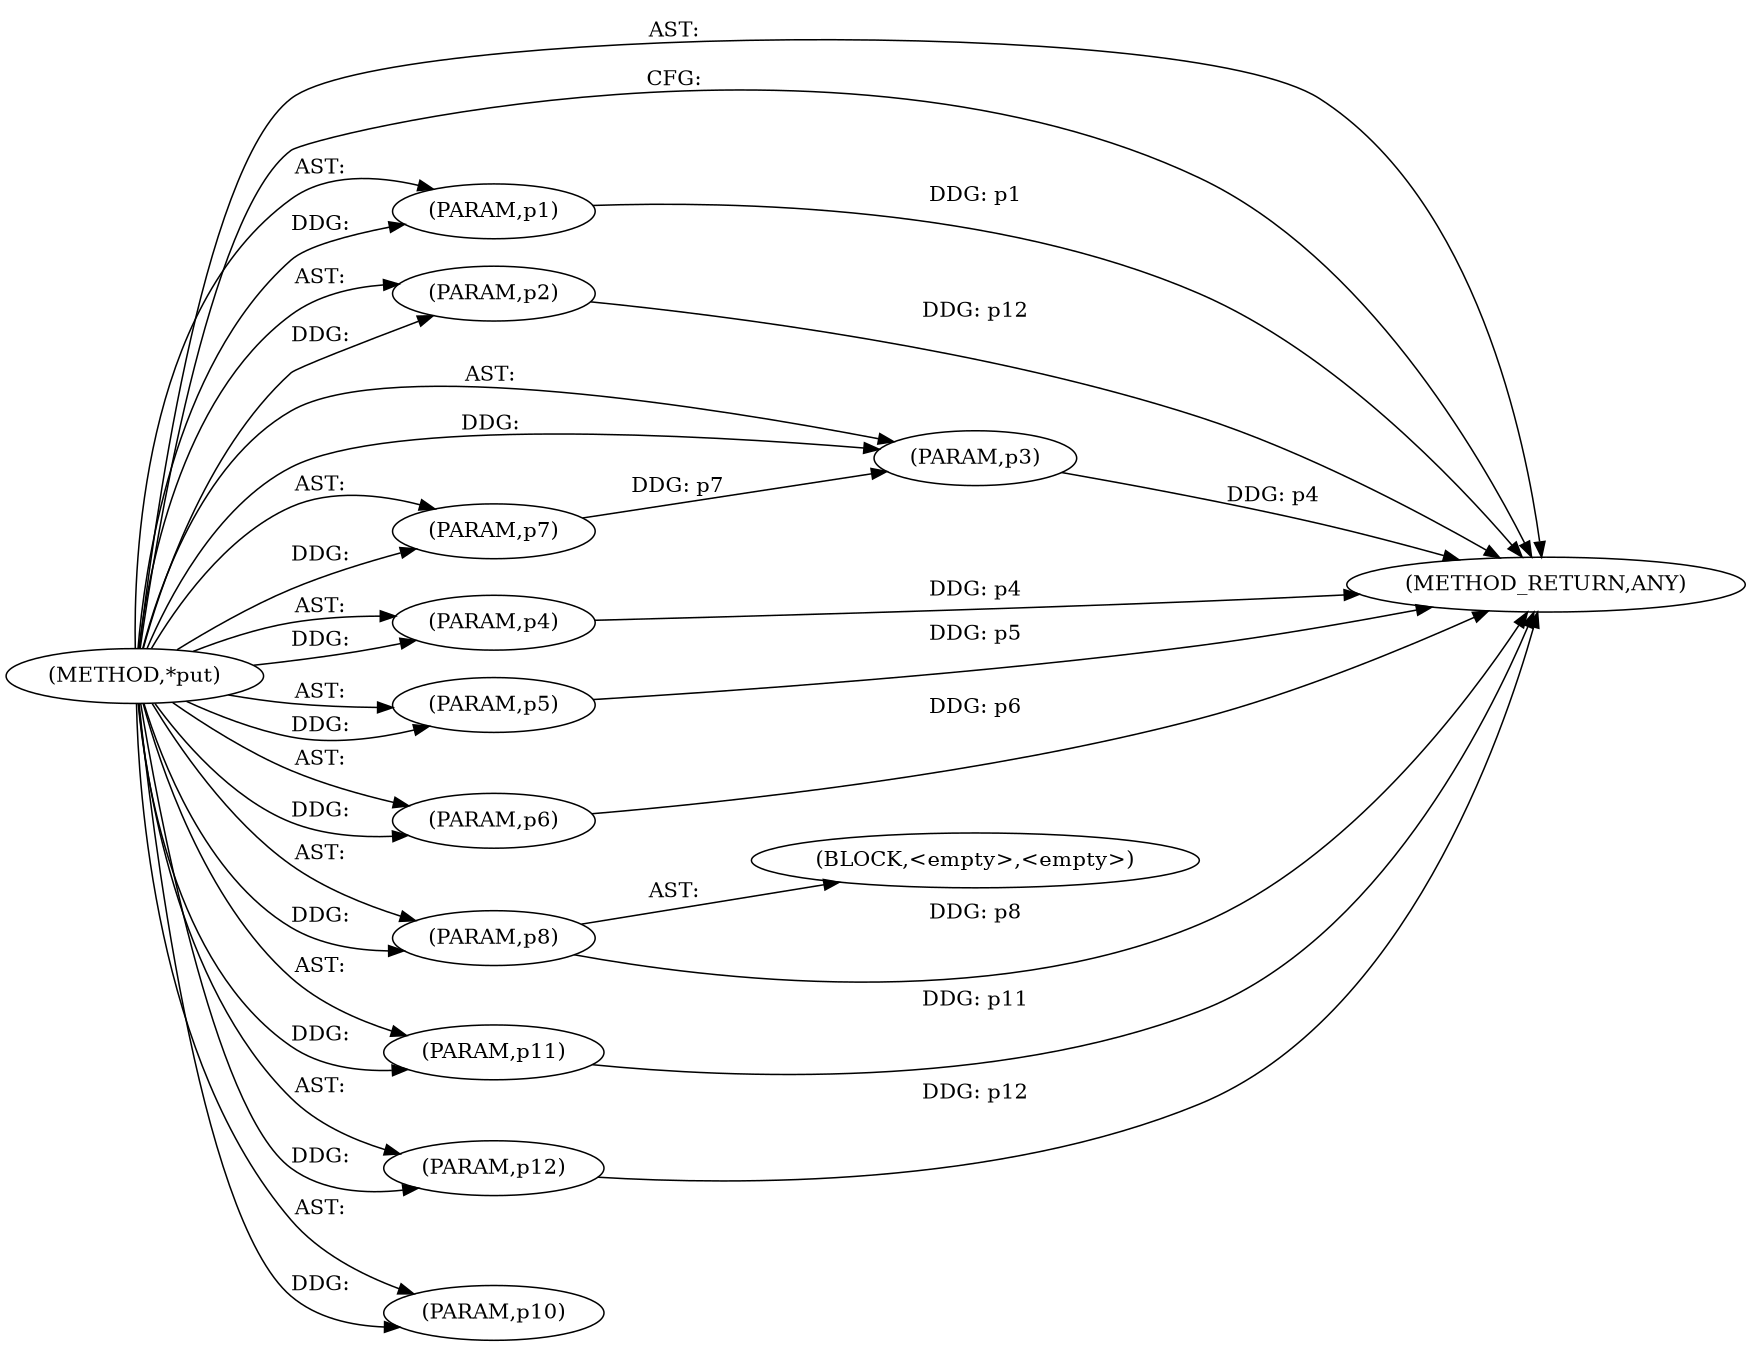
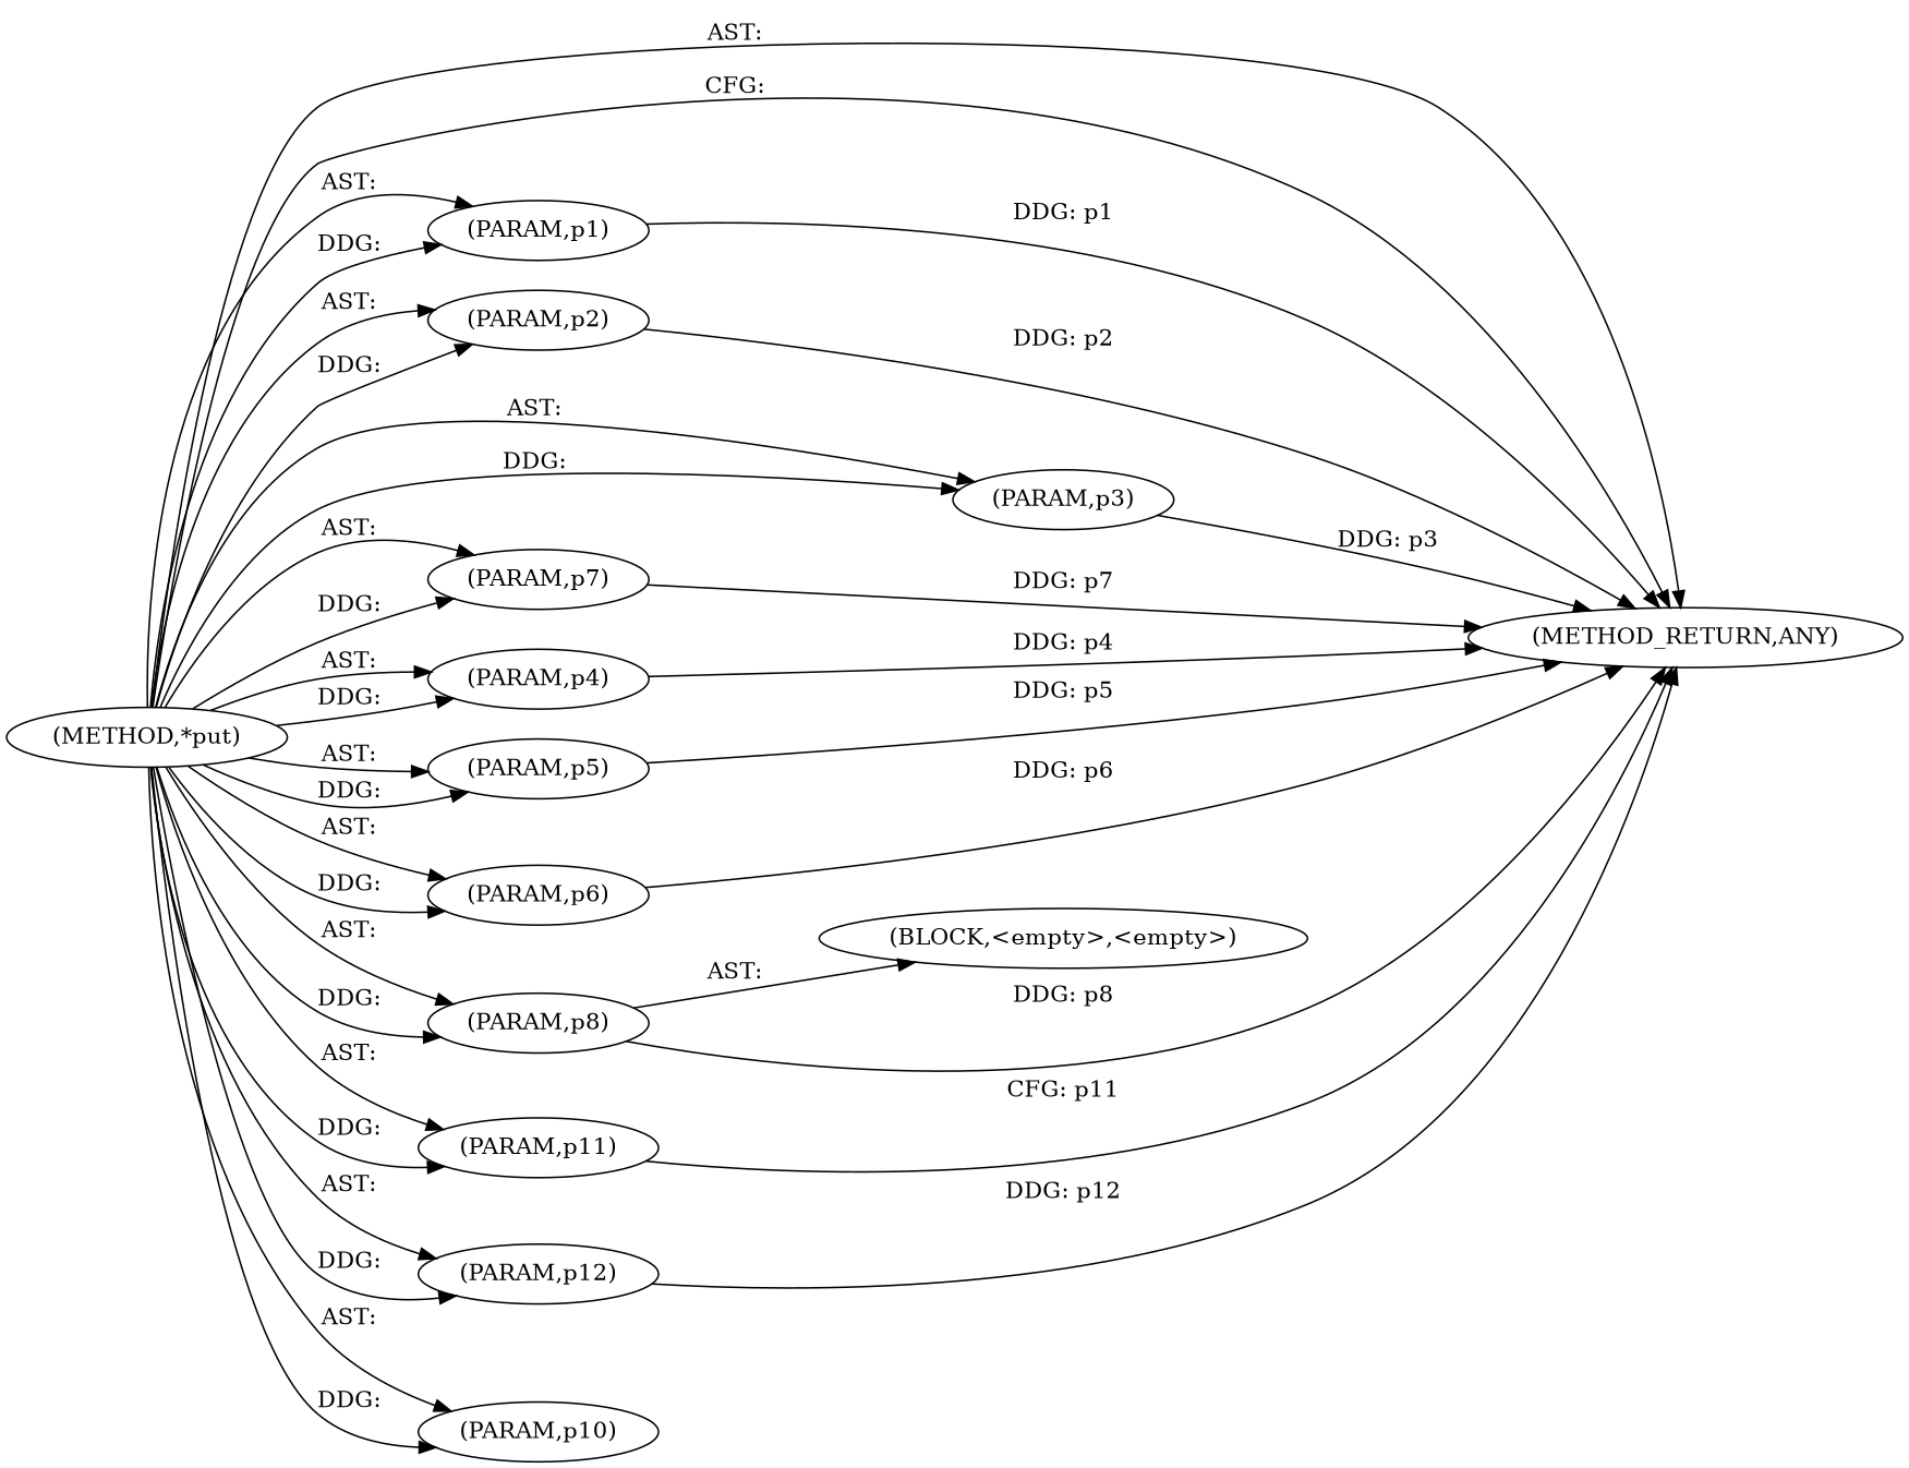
  digraph {
    rankdir=LR
    n1 [label=<(METHOD,*put)>]
    n2 [label=<(PARAM,p1)>]
    n3 [label=<(PARAM,p2)>]
    n4 [label=<(PARAM,p3)>]
    n5 [label=<(PARAM,p4)>]
    n6 [label=<(PARAM,p5)>]
    n7 [label=<(PARAM,p6)>]
    n8 [label=<(PARAM,p7)>]
    n9 [label=<(PARAM,p8)>]
    n10 [label=<(PARAM,p10)>]
    n11 [label=<(PARAM,p11)>]
    n12 [label=<(PARAM,p12)>]
    n13 [label=<(METHOD_RETURN,ANY)>]
    n14 [label=<(BLOCK,&lt;empty&gt;,&lt;empty&gt;)>]
    n1 -> n2 [label="AST: "]
    n1 -> n2 [label="DDG: "]
    n1 -> n3 [label="AST: "]
    n1 -> n3 [label="DDG: "]
    n1 -> n4 [label="AST: "]
    n1 -> n4 [label="DDG: "]
    n1 -> n5 [label="AST: "]
    n1 -> n5 [label="DDG: "]
    n1 -> n6 [label="AST: "]
    n1 -> n6 [label="DDG: "]
    n1 -> n7 [label="AST: "]
    n1 -> n7 [label="DDG: "]
    n1 -> n8 [label="AST: "]
    n1 -> n8 [label="DDG: "]
    n1 -> n9 [label="AST: "]
    n1 -> n9 [label="DDG: "]
    n1 -> n10 [label="AST: "]
    n1 -> n10 [label="DDG: "]
    n1 -> n11 [label="AST: "]
    n1 -> n11 [label="DDG: "]
    n1 -> n12 [label="AST: "]
    n1 -> n12 [label="DDG: "]
    n1 -> n13 [label="AST: "]
    n1 -> n13 [label="CFG: "]
    n2 -> n13 [label="DDG: p1"]
-   n3 -> n13 [label="DDG: p12"]
-   n4 -> n13 [label="DDG: p4"]
+   n3 -> n13 [label="DDG: p2"]
+   n4 -> n13 [label="DDG: p3"]
    n5 -> n13 [label="DDG: p4"]
    n6 -> n13 [label="DDG: p5"]
    n7 -> n13 [label="DDG: p6"]
-   n8 -> n4 [label="DDG: p7"]
+   n8 -> n13 [label="DDG: p7"]
    n9 -> n13 [label="DDG: p8"]
    n9 -> n14 [label="AST: "]
-   n11 -> n13 [label="DDG: p11"]
+   n11 -> n13 [label="CFG: p11"]
    n12 -> n13 [label="DDG: p12"]
  }
